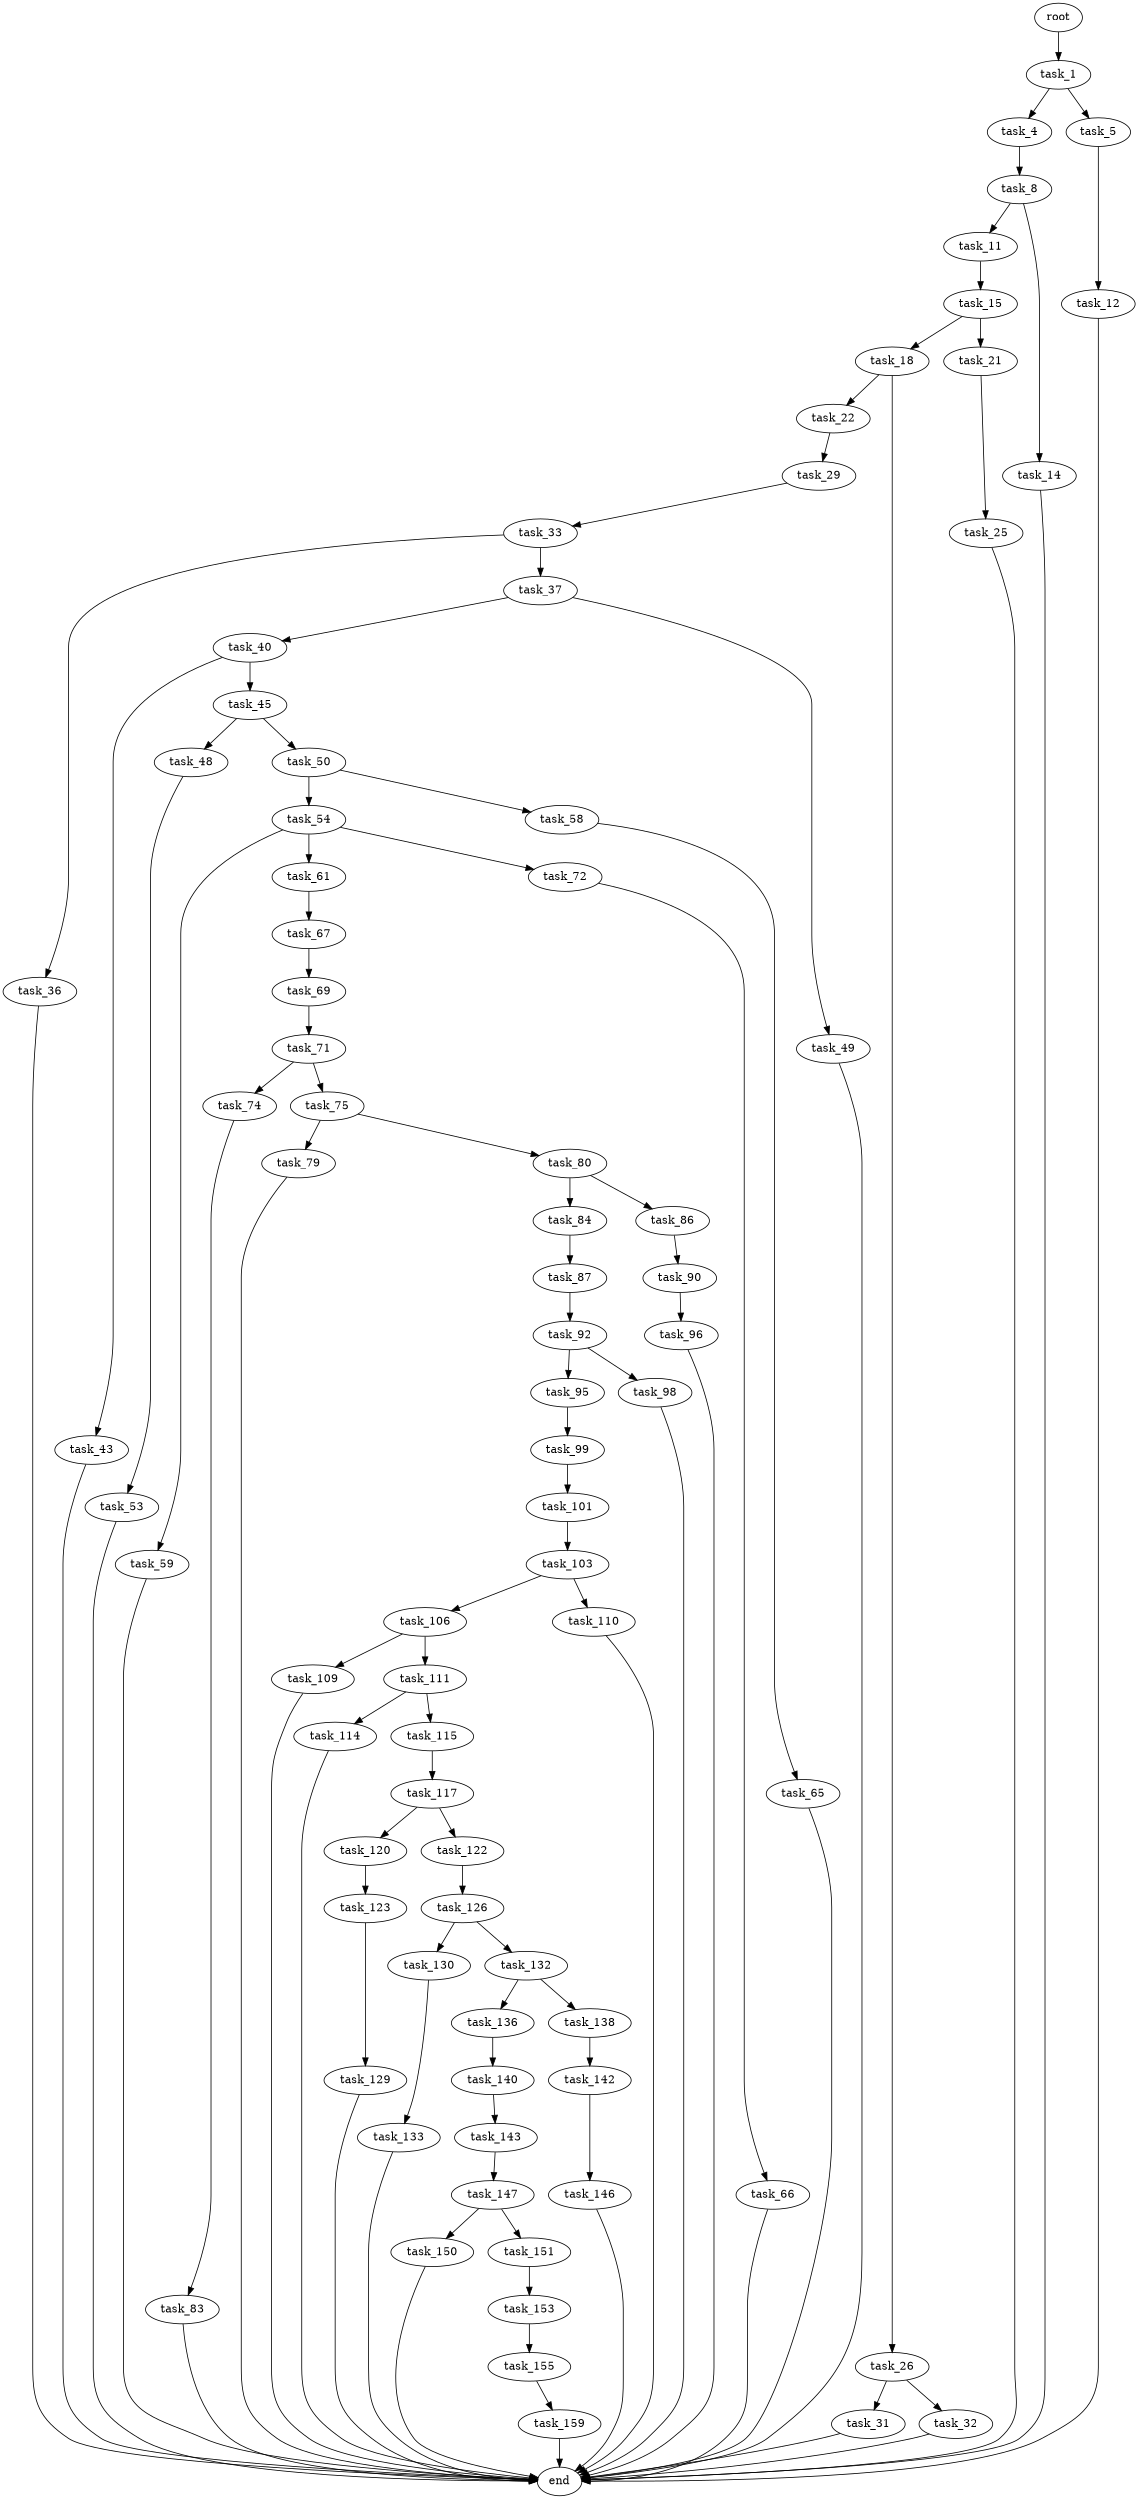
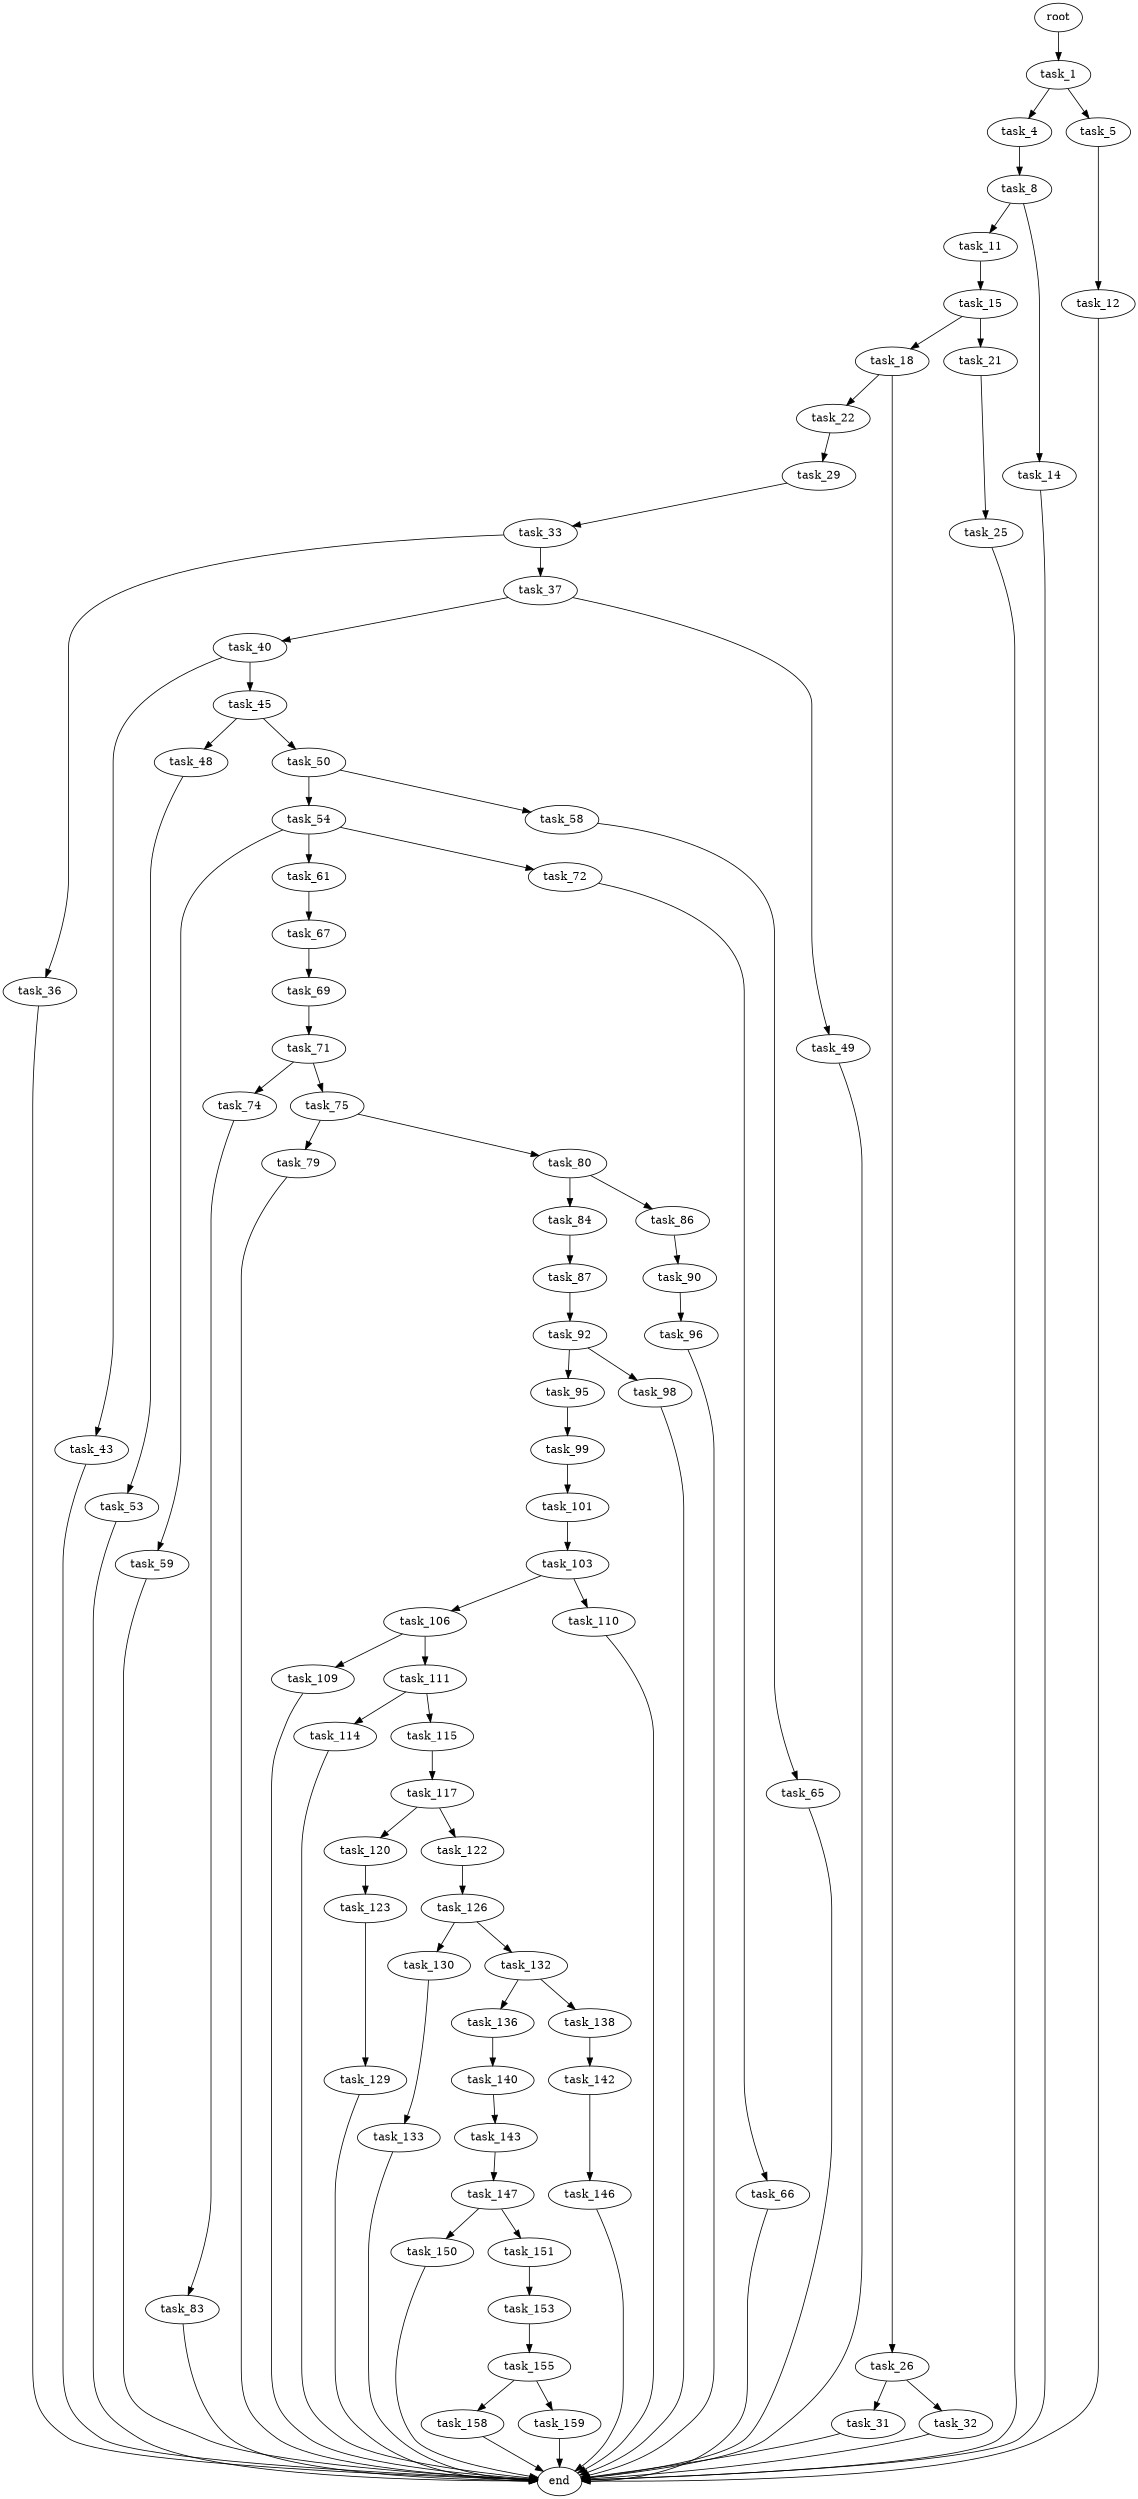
  digraph {
    root
    task_1
    task_4
    task_5
    task_8
    task_12
    task_11
    task_14
    end
    task_15
    task_18
    task_21
    task_22
    task_26
    task_25
    task_29
    task_31
    task_32
    task_33
    task_36
    task_37
    task_40
    n23 [label=task_49]
    task_43
    task_45
    task_48
    task_50
    task_53
    task_54
    task_58
    task_59
    task_61
    n33 [label=task_72]
    task_65
    task_67
    task_66
    task_69
    task_71
    task_74
    task_75
    task_83
    task_79
    task_80
    task_84
    task_86
    task_87
    task_90
    task_92
    task_96
    task_95
    task_98
    task_99
    task_101
    task_103
    task_106
    task_110
    task_109
    task_111
    task_114
    task_115
    task_117
    task_120
    task_122
    task_123
    task_126
    task_129
    task_130
    task_132
    task_133
    task_136
    task_138
    task_140
    task_142
    task_143
    task_146
    task_147
    task_150
    task_151
    task_153
    task_155
+   task_158
    task_159
    root -> task_1
    task_1 -> task_4
    task_1 -> task_5
    task_4 -> task_8
    task_5 -> task_12
    task_8 -> task_11
    task_8 -> task_14
    task_12 -> end
    task_11 -> task_15
    task_14 -> end
    task_15 -> task_18
    task_15 -> task_21
    task_18 -> task_22
    task_18 -> task_26
    task_21 -> task_25
    task_22 -> task_29
    task_26 -> task_31
    task_26 -> task_32
    task_25 -> end
    task_29 -> task_33
    task_31 -> end
    task_32 -> end
    task_33 -> task_36
    task_33 -> task_37
    task_36 -> end
    task_37 -> task_40
    task_37 -> n23
    task_40 -> task_43
    task_40 -> task_45
    n23 -> end
    task_43 -> end
    task_45 -> task_48
    task_45 -> task_50
    task_48 -> task_53
    task_50 -> task_54
    task_50 -> task_58
    task_53 -> end
    task_54 -> task_59
    task_54 -> task_61
    task_54 -> n33
    task_58 -> task_65
    task_59 -> end
    task_61 -> task_67
    n33 -> task_66
    task_65 -> end
    task_67 -> task_69
    task_66 -> end
    task_69 -> task_71
    task_71 -> task_74
    task_71 -> task_75
    task_74 -> task_83
    task_75 -> task_79
    task_75 -> task_80
    task_83 -> end
    task_79 -> end
    task_80 -> task_84
    task_80 -> task_86
    task_84 -> task_87
    task_86 -> task_90
    task_87 -> task_92
    task_90 -> task_96
    task_92 -> task_95
    task_92 -> task_98
    task_96 -> end
    task_95 -> task_99
    task_98 -> end
    task_99 -> task_101
    task_101 -> task_103
    task_103 -> task_106
    task_103 -> task_110
    task_106 -> task_109
    task_106 -> task_111
    task_110 -> end
    task_109 -> end
    task_111 -> task_114
    task_111 -> task_115
    task_114 -> end
    task_115 -> task_117
    task_117 -> task_120
    task_117 -> task_122
    task_120 -> task_123
    task_122 -> task_126
    task_123 -> task_129
    task_126 -> task_130
    task_126 -> task_132
    task_129 -> end
    task_130 -> task_133
    task_132 -> task_136
    task_132 -> task_138
    task_133 -> end
    task_136 -> task_140
    task_138 -> task_142
    task_140 -> task_143
    task_142 -> task_146
    task_143 -> task_147
    task_146 -> end
    task_147 -> task_150
    task_147 -> task_151
    task_150 -> end
    task_151 -> task_153
    task_153 -> task_155
+   task_155 -> task_158
    task_155 -> task_159
+   task_158 -> end
    task_159 -> end
  }
